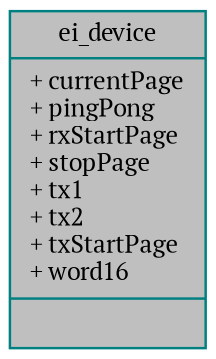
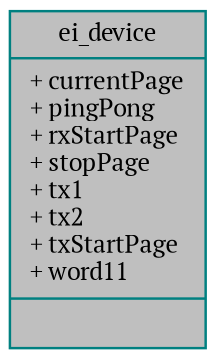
  digraph {
    fontname="PT Serif"
-   n1 [color=teal fillcolor=grey75 fontcolor=black fontname="PT Serif" fontsize=10 height=0.2 label="{ei_device\n|+ currentPage\l+ pingPong\l+ rxStartPage\l+ stopPage\l+ tx1\l+ tx2\l+ txStartPage\l+ word16\l|}" shape=record style=filled width=0.4]
+   n1 [color=teal fillcolor=grey75 fontcolor=black fontname="PT Serif" fontsize=10 height=0.2 label="{ei_device\n|+ currentPage\l+ pingPong\l+ rxStartPage\l+ stopPage\l+ tx1\l+ tx2\l+ txStartPage\l+ word11\l|}" shape=record style=filled width=0.4]
  }
